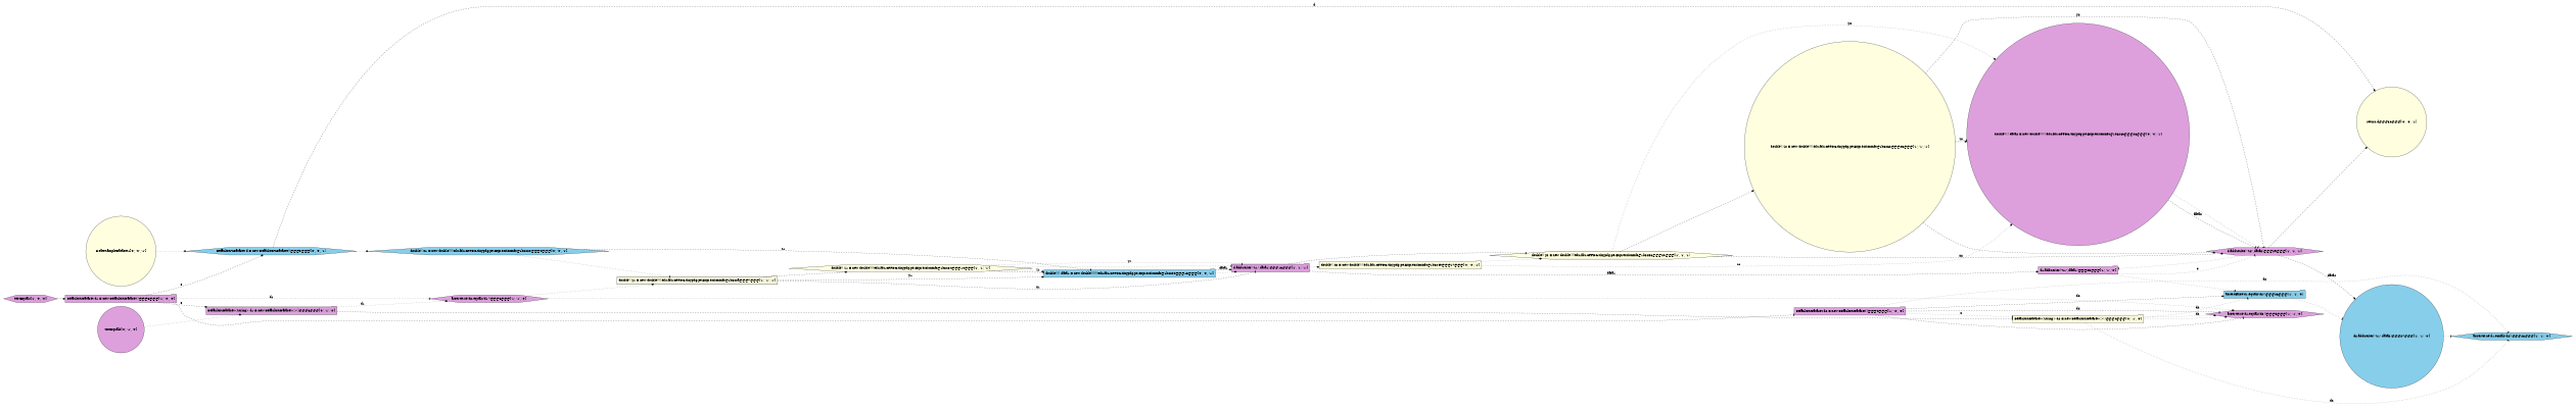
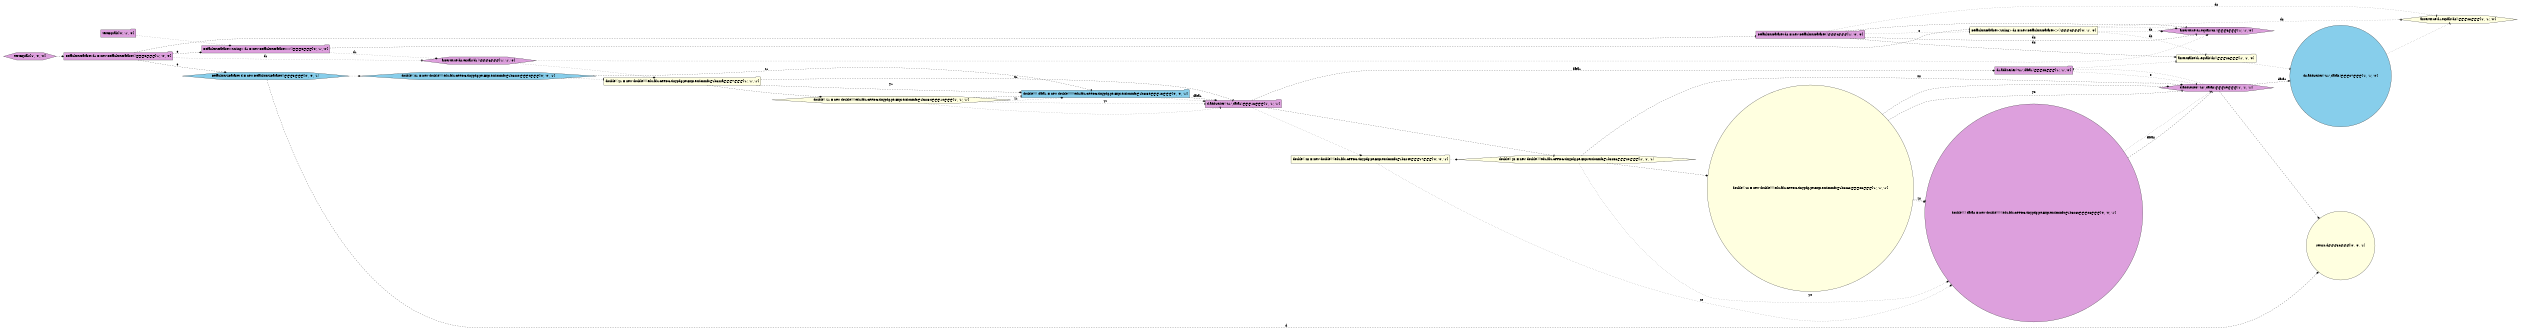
  digraph {
    rankdir=LR
    node [fillcolor=plum shape=folder style=filled]
    edge [arrowhead=diamond style=dotted]
-   n1 [fillcolor=lightyellow label="createSampleDataset1['0', '0', '1']" shape=circle]
    n2 [fillcolor=skyblue label="DefaultXYZDataset d = new DefaultXYZDataset()@@@3@@@['0', '0', '1']" shape=hexagon]
    n3 [fillcolor=lightyellow label="return d@@@30@@@['0', '0', '1']" shape=circle]
    n4 [fillcolor=skyblue label="double(( x1 = new double((((edu.fdu.CPPDG.tinypdg.pe.ExpressionInfo@1b8220@@@4@@@['0', '0', '1']" shape=hexagon]
-   n5 [fillcolor=skyblue label="assertTrue(d1.equals(d2))@@@28@@@['1', '1', '0']" shape=hexagon]
+   n5 [fillcolor=lightyellow label="assertTrue(d1.equals(d2))@@@28@@@['1', '1', '0']" shape=hexagon]
    n6 [fillcolor=skyblue label="double(((( data1 = new double((((((edu.fdu.CPPDG.tinypdg.pe.ExpressionInfo@1b823e@@@13@@@['0', '0', '1']"]
    n7 [label="d.addSeries(\"S1\",data1)@@@16@@@['1', '1', '1']"]
    n8 [label="d1.addSeries(\"S1\",data1)@@@25@@@['1', '1', '0']"]
    n9 [fillcolor=lightyellow label="double(( y2 = new double((((edu.fdu.CPPDG.tinypdg.pe.ExpressionInfo@1b8258@@@20@@@['1', '1', '1']" shape=hexagon]
    n10 [fillcolor=lightyellow label="double(( x2 = new double((((edu.fdu.CPPDG.tinypdg.pe.ExpressionInfo@1b824e@@@17@@@['0', '0', '1']"]
    n11 [label="DefaultXYDataset d2 = new DefaultXYDataset()@@@4@@@['1', '0', '0']"]
    n12 [fillcolor=lightyellow label="DefaultXYDataset<String> d2 = new DefaultXYDataset<>()@@@4@@@['0', '1', '0']"]
-   n13 [fillcolor=skyblue label="assertFalse(d1.equals(d2))@@@26@@@['1', '1', '0']"]
+   n13 [fillcolor=lightyellow label="assertFalse(d1.equals(d2))@@@26@@@['1', '1', '0']"]
    n14 [label="assertTrue(d1.equals(d2))@@@5@@@['1', '1', '0']" shape=hexagon]
    n15 [fillcolor=skyblue label="d2.addSeries(\"S1\",data2)@@@27@@@['1', '1', '0']" shape=circle]
    n16 [label="d.addSeries(\"S2\",data2)@@@29@@@['1', '1', '1']" shape=hexagon]
    n17 [fillcolor=lightyellow label="double(( y1 = new double((((edu.fdu.CPPDG.tinypdg.pe.ExpressionInfo@1b822a@@@7@@@['1', '1', '1']"]
    n18 [fillcolor=lightyellow label="double(( z2 = new double((((edu.fdu.CPPDG.tinypdg.pe.ExpressionInfo@1b8262@@@23@@@['1', '1', '1']" shape=circle]
    n19 [label="double(((( data2 = new double((((((edu.fdu.CPPDG.tinypdg.pe.ExpressionInfo@1b826c@@@26@@@['0', '0', '1']" shape=circle]
-   n20 [label="testEquals['0', '1', '0']" shape=circle]
+   n20 [label="testEquals['0', '1', '0']"]
    n21 [label="DefaultXYDataset<String> d1 = new DefaultXYDataset<>()@@@3@@@['0', '1', '0']"]
    n22 [label="assertTrue(d2.equals(d1))@@@6@@@['1', '1', '0']" shape=hexagon]
    n23 [fillcolor=lightyellow label="double(( z1 = new double((((edu.fdu.CPPDG.tinypdg.pe.ExpressionInfo@1b8234@@@10@@@['1', '1', '1']" shape=hexagon]
    n24 [label="testEquals['1', '0', '0']" shape=hexagon]
    n25 [label="DefaultXYDataset d1 = new DefaultXYDataset()@@@3@@@['1', '0', '0']"]
-   n1 -> n2
    n2 -> n3 [label=d style=dashed]
    n2 -> n4
    n4 -> n6 [arrowhead=tee label=x1 style=dashed]
    n4 -> n17 [arrowhead=tee]
    n6 -> n7
    n6 -> n7 [label=data1 style=dashed]
    n7 -> n8 [label=data1 style=dashed]
    n7 -> n9 [arrowhead=tee style=dashed]
    n7 -> n10
    n8 -> n13 [arrowhead=tee]
    n8 -> n16 [arrowhead=tee label=0]
    n9 -> n16 [label=x2 style=dashed]
    n9 -> n18 [style=dashed]
    n9 -> n19 [label=y2]
    n10 -> n9
    n10 -> n19 [label=x2]
    n11 -> n5 [arrowhead=tee label=d2]
    n11 -> n12 [arrowhead=tee label=0]
    n11 -> n13 [label=d2 style=dashed]
    n11 -> n14 [arrowhead=tee label=d2 style=dashed]
    n11 -> n14 [arrowhead=tee style=dashed]
    n12 -> n5 [arrowhead=tee label=d2]
    n12 -> n13 [arrowhead=tee label=d2]
    n12 -> n14
    n12 -> n14 [label=d2]
    n13 -> n15 [arrowhead=tee]
    n15 -> n5 [arrowhead=tee]
    n16 -> n3 [style=dashed]
    n16 -> n8 [arrowhead=tee]
    n16 -> n15 [label=data2 style=dashed]
    n17 -> n6 [label=y1 style=dashed]
    n17 -> n7 [arrowhead=tee label=x1 style=dashed]
    n17 -> n23 [style=dashed]
    n18 -> n16 [arrowhead=tee label=y2 style=dashed]
    n18 -> n16 [style=dashed]
    n18 -> n19 [arrowhead=tee label=z2 style=dashed]
    n18 -> n19
    n19 -> n16 [arrowhead=tee]
    n19 -> n16 [arrowhead=tee label=data2 style=dashed]
    n20 -> n21
    n21 -> n12 [arrowhead=tee style=dashed]
    n21 -> n22 [label=d1]
    n22 -> n14
    n22 -> n17
    n23 -> n6 [arrowhead=tee style=dashed]
    n23 -> n6 [label=z1]
    n23 -> n7 [arrowhead=tee]
    n23 -> n7 [arrowhead=tee label=y1]
    n24 -> n25 [style=dashed]
    n25 -> n2 [label=0 style=dashed]
    n25 -> n11 [arrowhead=tee style=dashed]
    n25 -> n21 [label=0 style=dashed]
    n25 -> n22 [arrowhead=tee label=d1]
  }
